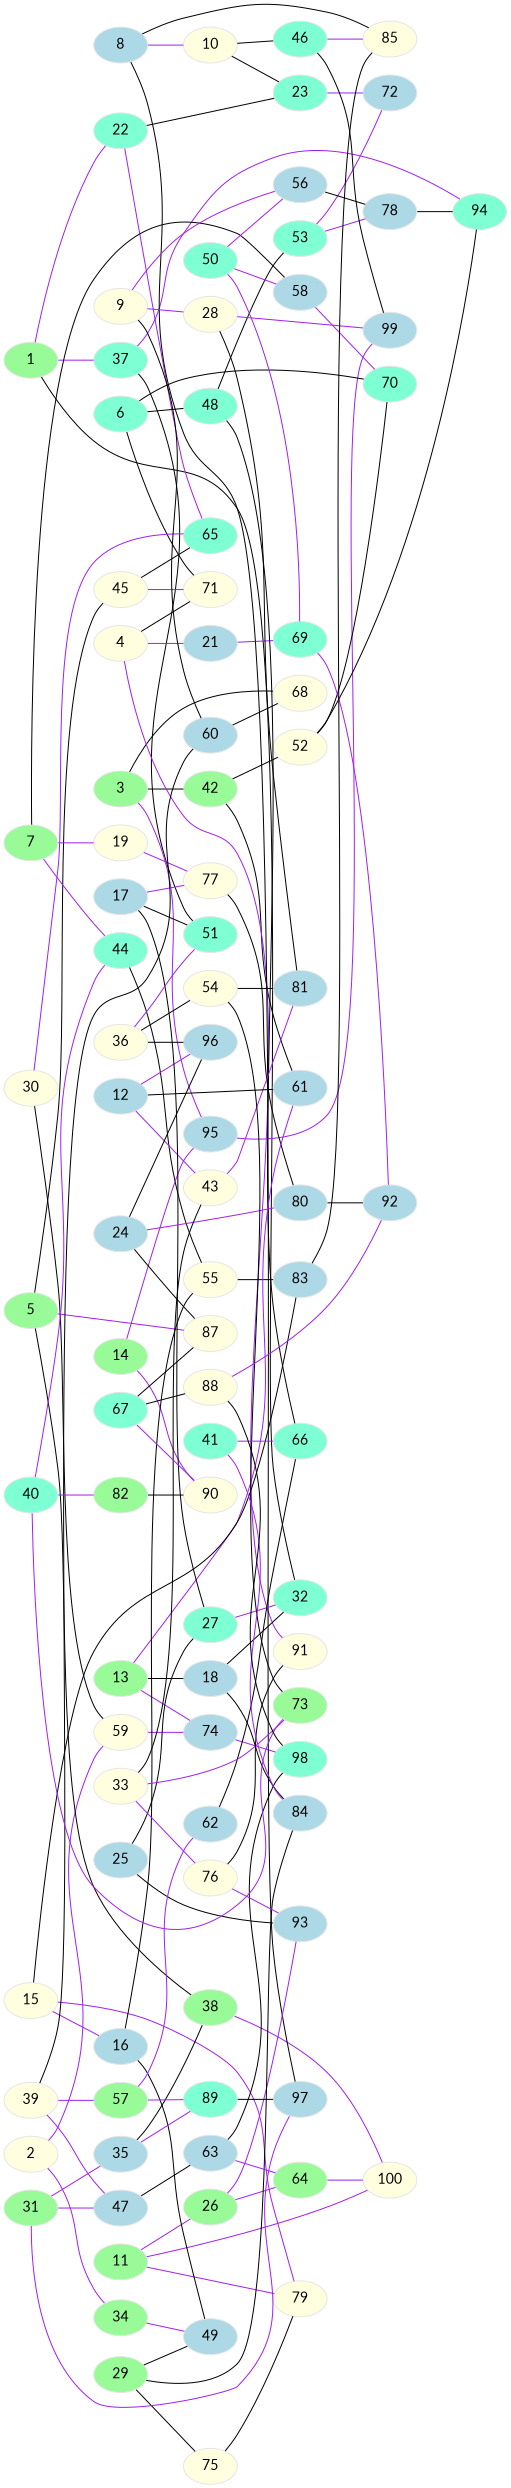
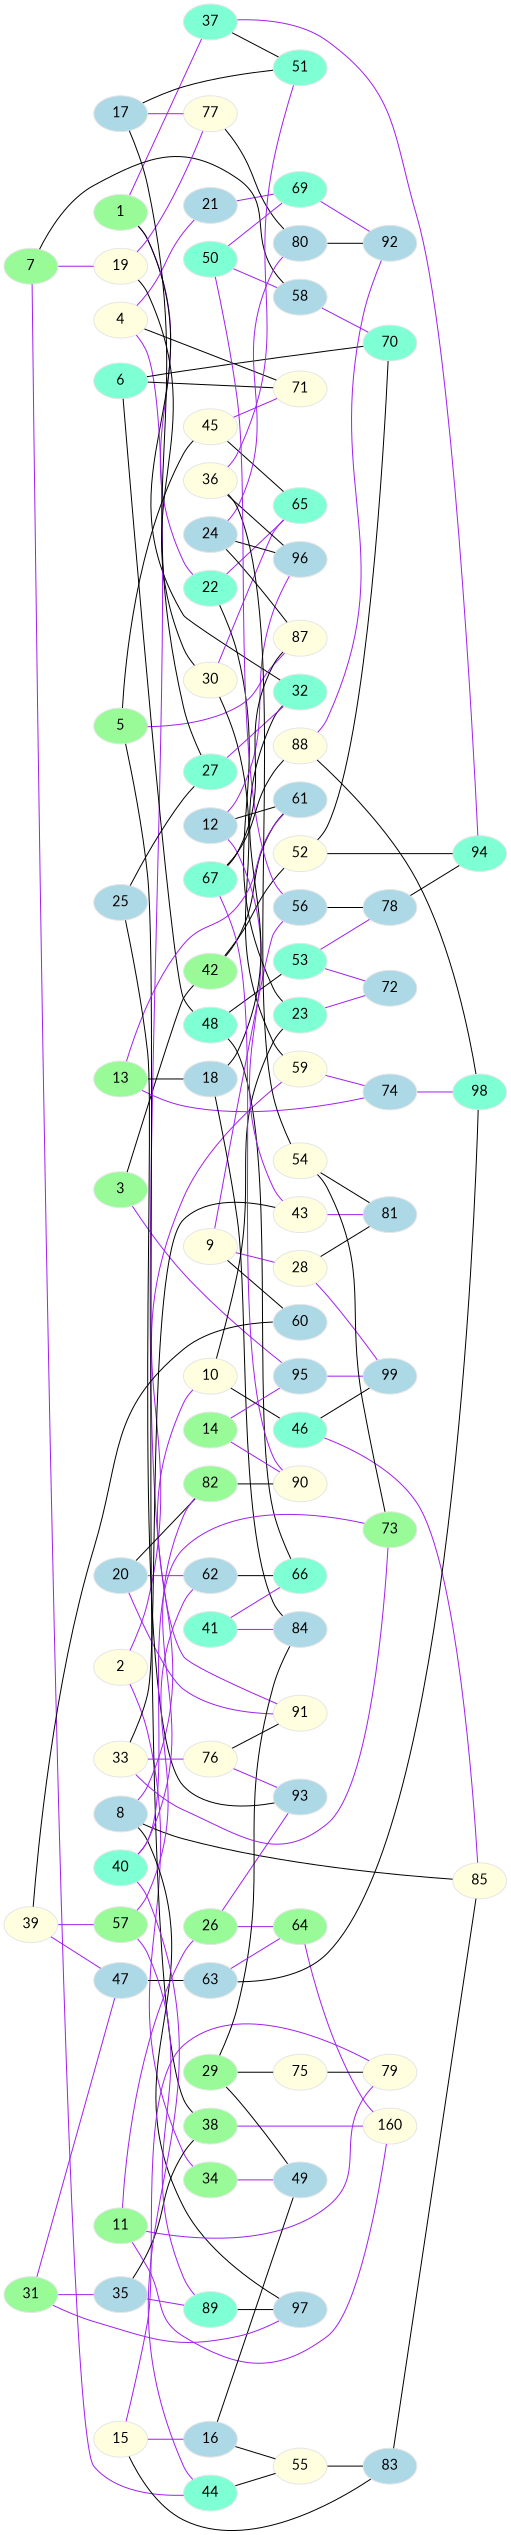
  graph {
    fontname=Lato
    rankdir=LR
    node [color=gray90 fillcolor=lightblue fontname=Lato style=filled]
    edge [color=purple fontname=Lato]
    1 [fillcolor=palegreen]
    22 [fillcolor=aquamarine]
    32 [fillcolor=aquamarine]
    37 [fillcolor=aquamarine]
    23 [fillcolor=aquamarine]
    65 [fillcolor=aquamarine]
    51 [fillcolor=aquamarine]
    94 [fillcolor=aquamarine]
    2 [fillcolor=lightyellow]
    34 [fillcolor=palegreen]
    59 [fillcolor=lightyellow]
    49
    74
    3 [fillcolor=palegreen]
    42 [fillcolor=palegreen]
-   68 [fillcolor=lightyellow]
    95
    61
    52 [fillcolor=lightyellow]
    99
    4 [fillcolor=lightyellow]
    21
    71 [fillcolor=lightyellow]
    91 [fillcolor=lightyellow]
    69 [fillcolor=aquamarine]
    5 [fillcolor=palegreen]
    38 [fillcolor=palegreen]
    45 [fillcolor=lightyellow]
    87 [fillcolor=lightyellow]
-   100 [fillcolor=lightyellow]
+   100 [fillcolor=lightyellow label=160]
    6 [fillcolor=aquamarine]
    48 [fillcolor=aquamarine]
    70 [fillcolor=aquamarine]
    66 [fillcolor=aquamarine]
    53 [fillcolor=aquamarine]
    7 [fillcolor=palegreen]
    19 [fillcolor=lightyellow]
    44 [fillcolor=aquamarine]
    58
    77 [fillcolor=lightyellow]
    30 [fillcolor=lightyellow]
    55 [fillcolor=lightyellow]
    10 [fillcolor=lightyellow]
    8
    85 [fillcolor=lightyellow]
    97
    46 [fillcolor=aquamarine]
    9 [fillcolor=lightyellow]
    28 [fillcolor=lightyellow]
    56
    60
    81
    78
    72
    11 [fillcolor=palegreen]
    26 [fillcolor=palegreen]
    79 [fillcolor=lightyellow]
    93
    64 [fillcolor=palegreen]
    43 [fillcolor=lightyellow]
    12
    96
    13 [fillcolor=palegreen]
    18
    84
    98 [fillcolor=aquamarine]
    14 [fillcolor=palegreen]
    90 [fillcolor=lightyellow]
    15 [fillcolor=lightyellow]
    16
    83
    27 [fillcolor=aquamarine]
    17
    80
+   20
    62
    82 [fillcolor=palegreen]
    92
    24
    25
    29 [fillcolor=palegreen]
    75 [fillcolor=lightyellow]
    31 [fillcolor=palegreen]
    35
    47
    89 [fillcolor=aquamarine]
    63
    33 [fillcolor=lightyellow]
    73 [fillcolor=palegreen]
    76 [fillcolor=lightyellow]
    36 [fillcolor=lightyellow]
    54 [fillcolor=lightyellow]
    39 [fillcolor=lightyellow]
    57 [fillcolor=palegreen]
    40 [fillcolor=aquamarine]
    41 [fillcolor=aquamarine]
    50 [fillcolor=aquamarine]
    67 [fillcolor=aquamarine]
    88 [fillcolor=lightyellow]
    1 -- 22
    1 -- 32 [color=black]
    1 -- 37
    22 -- 23 [color=black]
    22 -- 65
    37 -- 51 [color=black]
    37 -- 94
    23 -- 72
    2 -- 34
    2 -- 59
    34 -- 49
    59 -- 74
    74 -- 98
    3 -- 42 [color=black]
-   3 -- 68 [color=black]
    3 -- 95
    42 -- 61 [color=black]
    42 -- 52 [color=black]
    95 -- 99
    52 -- 94 [color=black]
    52 -- 70 [color=black]
    4 -- 21
    4 -- 71 [color=black]
    4 -- 91
    21 -- 69
    69 -- 92
    5 -- 38 [color=black]
    5 -- 45 [color=black]
    5 -- 87
    38 -- 100
    45 -- 65 [color=black]
    45 -- 71
    6 -- 71 [color=black]
    6 -- 48 [color=black]
    6 -- 70 [color=black]
    48 -- 66 [color=black]
    48 -- 53 [color=black]
    53 -- 78
    53 -- 72
    7 -- 19
    7 -- 44
    7 -- 58 [color=black]
    19 -- 77
+   19 -- 30 [color=black]
    44 -- 55 [color=black]
    58 -- 70
    77 -- 80 [color=black]
    30 -- 65
    30 -- 59 [color=black]
    55 -- 83 [color=black]
    10 -- 23 [color=black]
    10 -- 46 [color=black]
    8 -- 10
    8 -- 85 [color=black]
    8 -- 97 [color=black]
    46 -- 99 [color=black]
    46 -- 85
    9 -- 28
    9 -- 56
    9 -- 60 [color=black]
    28 -- 99
    28 -- 81 [color=black]
    56 -- 78 [color=black]
-   60 -- 68 [color=black]
    78 -- 94 [color=black]
    11 -- 100
    11 -- 26
    11 -- 79
    26 -- 93
    26 -- 64
    64 -- 100
    43 -- 81
    12 -- 61 [color=black]
    12 -- 43
    12 -- 96
    13 -- 74
    13 -- 61
    13 -- 18 [color=black]
    18 -- 32 [color=black]
    18 -- 84 [color=black]
    14 -- 95
    14 -- 90
    15 -- 79
    15 -- 16
    15 -- 83 [color=black]
    16 -- 49 [color=black]
    16 -- 55 [color=black]
    83 -- 85 [color=black]
    27 -- 32
    17 -- 51 [color=black]
    17 -- 77
    17 -- 27 [color=black]
    80 -- 92 [color=black]
+   20 -- 91
+   20 -- 62
+   20 -- 82 [color=black]
    62 -- 66 [color=black]
    82 -- 90 [color=black]
    24 -- 87 [color=black]
    24 -- 96 [color=black]
    24 -- 80
    25 -- 93 [color=black]
    25 -- 27 [color=black]
    29 -- 49 [color=black]
    29 -- 84 [color=black]
    29 -- 75 [color=black]
    75 -- 79 [color=black]
    31 -- 97
    31 -- 35
    31 -- 47
    35 -- 38 [color=black]
    35 -- 89
    47 -- 63 [color=black]
    89 -- 97 [color=black]
    63 -- 64
    63 -- 98 [color=black]
    33 -- 43 [color=black]
    33 -- 73
    33 -- 76
    76 -- 91 [color=black]
    76 -- 93
    36 -- 51
    36 -- 96 [color=black]
    36 -- 54 [color=black]
    54 -- 81 [color=black]
    54 -- 73 [color=black]
    39 -- 60 [color=black]
    39 -- 47
    39 -- 57
    57 -- 62
    57 -- 89
    40 -- 44
    40 -- 82
    40 -- 73
    41 -- 66
    41 -- 84
    50 -- 69
    50 -- 58
    50 -- 56
    67 -- 87 [color=black]
    67 -- 90
    67 -- 88 [color=black]
    88 -- 98 [color=black]
    88 -- 92
  }
